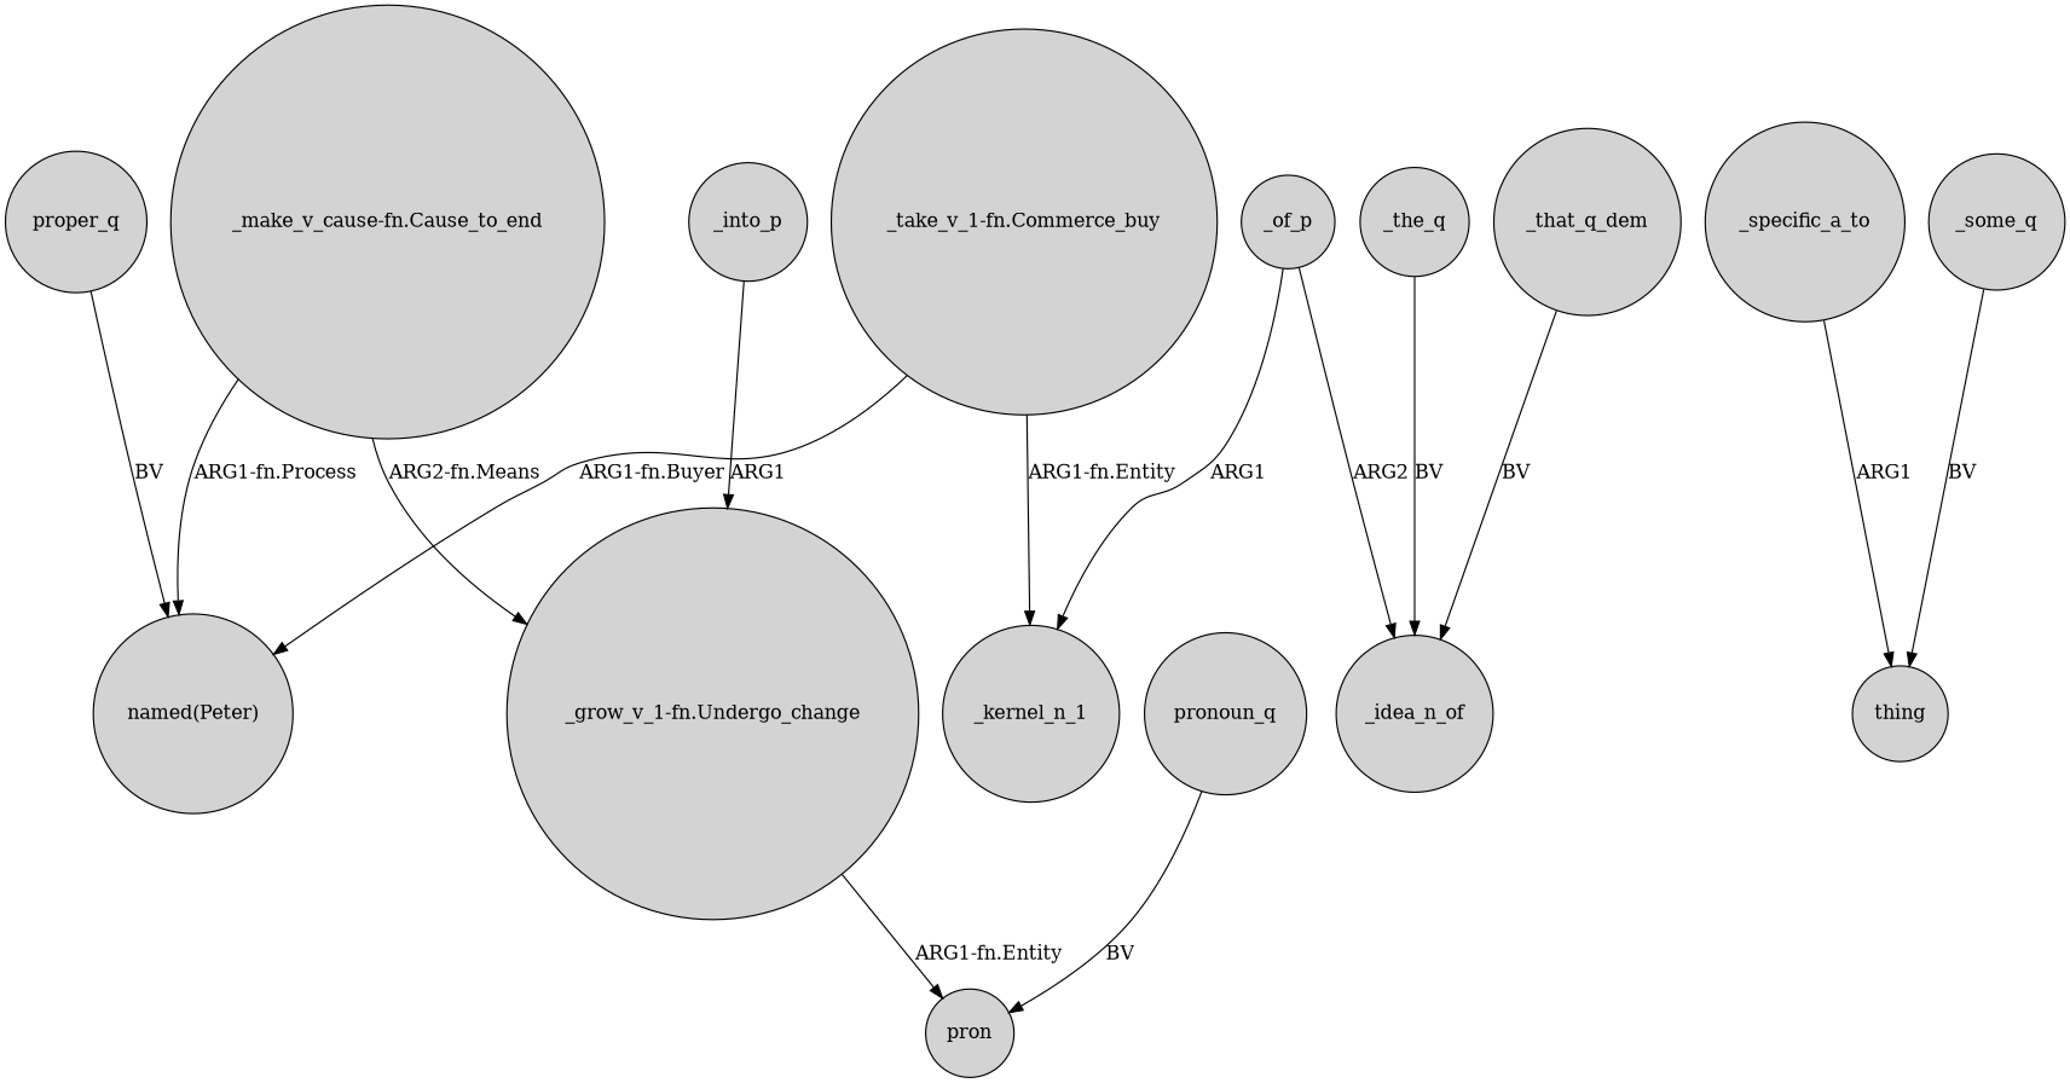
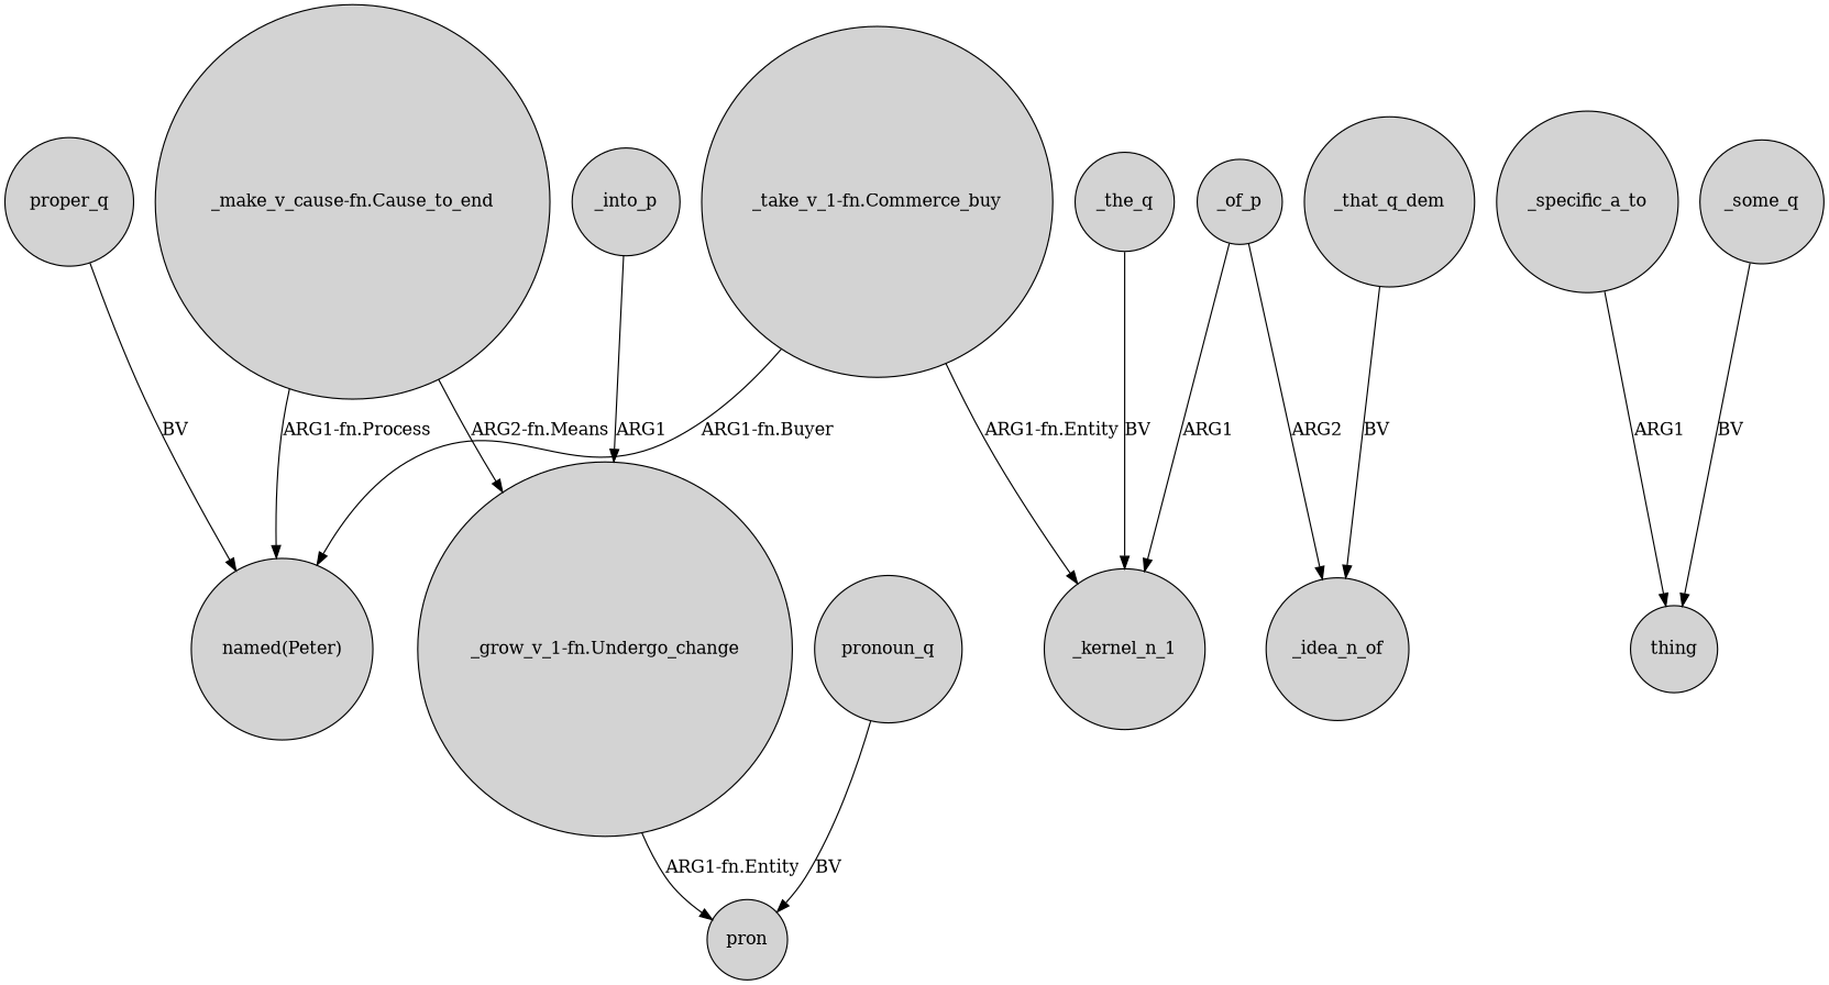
  digraph {
    node [shape=circle style=filled]
    "_take_v_1-fn.Commerce_buy"
    "named(Peter)"
    _kernel_n_1
    _specific_a_to
    thing
    _of_p
    _idea_n_of
    "_make_v_cause-fn.Cause_to_end"
    "_grow_v_1-fn.Undergo_change"
    pron
    _the_q
    _into_p
    _some_q
    proper_q
    pronoun_q
    _that_q_dem
    "_take_v_1-fn.Commerce_buy" -> "named(Peter)" [label="ARG1-fn.Buyer"]
    "_take_v_1-fn.Commerce_buy" -> _kernel_n_1 [label="ARG1-fn.Entity"]
    _specific_a_to -> thing [label=ARG1]
    _of_p -> _kernel_n_1 [label=ARG1]
    _of_p -> _idea_n_of [label=ARG2]
    "_make_v_cause-fn.Cause_to_end" -> "named(Peter)" [label="ARG1-fn.Process"]
    "_make_v_cause-fn.Cause_to_end" -> "_grow_v_1-fn.Undergo_change" [label="ARG2-fn.Means"]
    "_grow_v_1-fn.Undergo_change" -> pron [label="ARG1-fn.Entity"]
-   _the_q -> _idea_n_of [label=BV]
+   _the_q -> _kernel_n_1 [label=BV]
    _into_p -> "_grow_v_1-fn.Undergo_change" [label=ARG1]
    _some_q -> thing [label=BV]
    proper_q -> "named(Peter)" [label=BV]
    pronoun_q -> pron [label=BV]
    _that_q_dem -> _idea_n_of [label=BV]
  }
